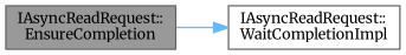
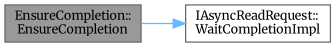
  digraph {
    rankdir=LR
    fontname=Merriweather
    node [fontname=Merriweather fontsize=10 shape=box style=filled]
-   n1 [color=gray40 fillcolor=grey60 fontcolor=black height=0.2 label="IAsyncReadRequest::\lEnsureCompletion" width=0.4]
+   n1 [color=gray40 fillcolor=grey60 fontcolor=black height=0.2 label="EnsureCompletion::\lEnsureCompletion" width=0.4]
    n2 [color=grey40 fillcolor=white height=0.2 label="IAsyncReadRequest::\lWaitCompletionImpl" width=0.4]
    n1 -> n2 [color=steelblue1 fontname=Merriweather fontsize=10 labelfontname=Helvetica labelfontsize=10 style=solid]
  }
